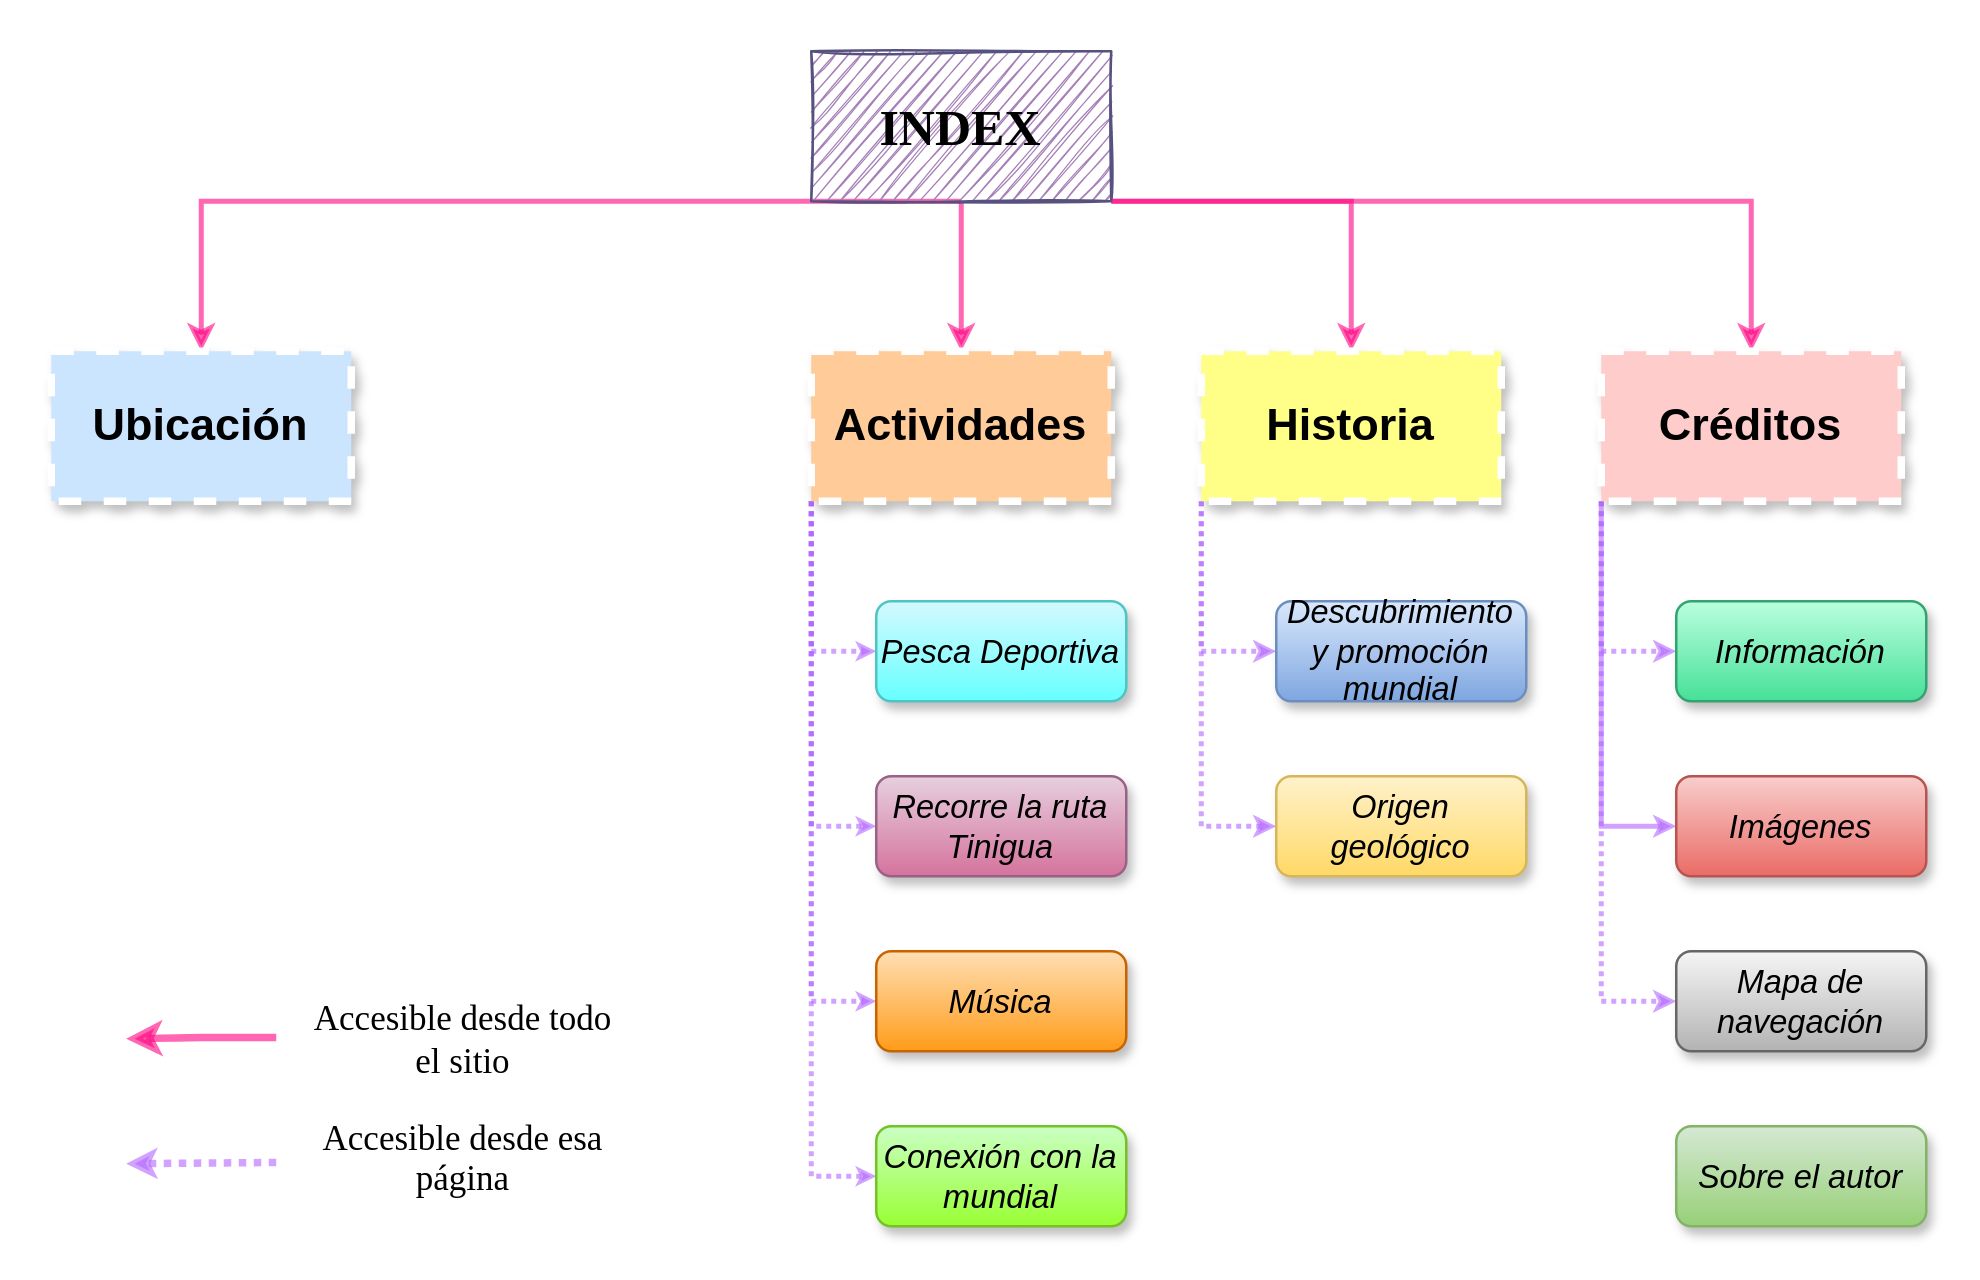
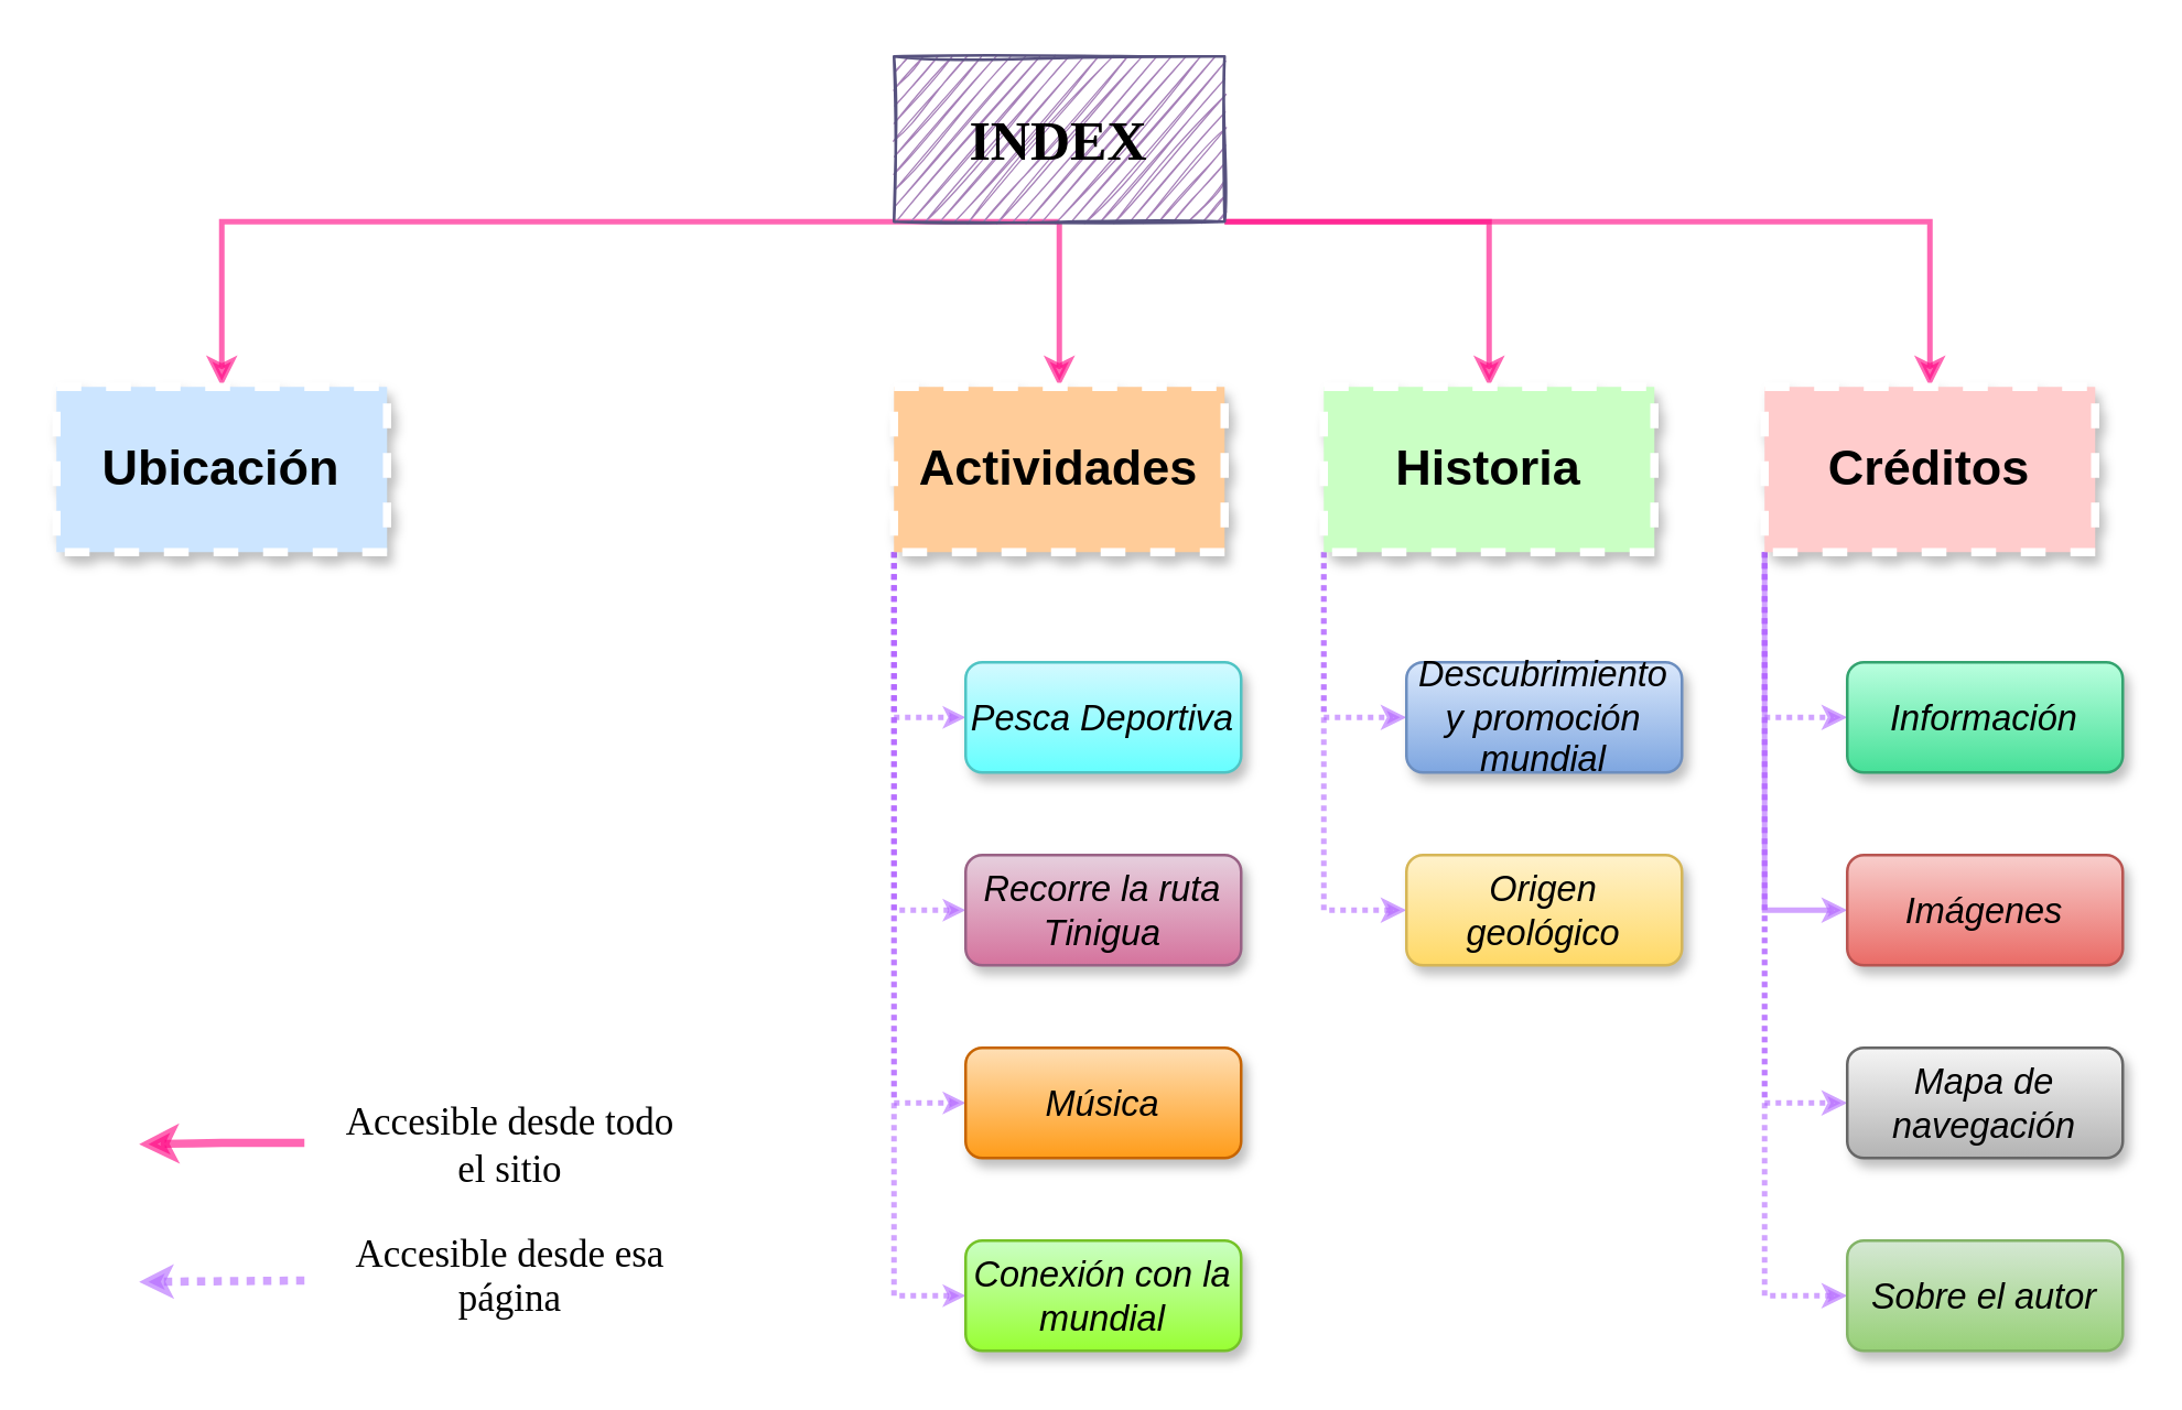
  <mxCell id="0" />
  <mxCell id="1" parent="0" />
  <mxCell id="2" style="edgeStyle=none;rounded=0;orthogonalLoop=1;jettySize=auto;html=1;entryX=0.5;entryY=0;entryDx=0;entryDy=0;fontFamily=Tahoma;fontSize=18;fontColor=#000000;exitX=0.5;exitY=1;exitDx=0;exitDy=0;gradientColor=#b3b3b3;fillColor=#f5f5f5;strokeColor=#FF0080;strokeWidth=2;opacity=60;endSize=5;startSize=6;jumpSize=6;" parent="1" source="6" target="7" edge="1"><mxGeometry relative="1" as="geometry"><Array as="points"><mxPoint x="80" y="80" /></Array></mxGeometry></mxCell>
  <mxCell id="3" style="edgeStyle=none;rounded=0;orthogonalLoop=1;jettySize=auto;html=1;entryX=0.5;entryY=0;entryDx=0;entryDy=0;fontFamily=Tahoma;fontSize=18;fontColor=#000000;gradientColor=#b3b3b3;fillColor=#f5f5f5;strokeColor=#FF0080;strokeWidth=2;opacity=60;endSize=5;startSize=6;jumpSize=6;" parent="1" source="6" target="12" edge="1"><mxGeometry relative="1" as="geometry" /></mxCell>
  <mxCell id="4" style="edgeStyle=none;rounded=0;orthogonalLoop=1;jettySize=auto;html=1;entryX=0.5;entryY=0;entryDx=0;entryDy=0;fontFamily=Tahoma;fontSize=18;fontColor=#000000;exitX=1;exitY=1;exitDx=0;exitDy=0;gradientColor=#b3b3b3;fillColor=#f5f5f5;strokeColor=#FF0080;strokeWidth=2;opacity=60;endSize=5;startSize=6;jumpSize=6;" parent="1" source="6" target="15" edge="1"><mxGeometry relative="1" as="geometry"><Array as="points"><mxPoint x="540" y="80" /></Array></mxGeometry></mxCell>
  <mxCell id="5" style="edgeStyle=none;rounded=0;orthogonalLoop=1;jettySize=auto;html=1;entryX=0.5;entryY=0;entryDx=0;entryDy=0;fontFamily=Tahoma;fontSize=18;fontColor=#000000;exitX=1;exitY=1;exitDx=0;exitDy=0;gradientColor=#b3b3b3;fillColor=#f5f5f5;strokeColor=#FF0080;strokeWidth=2;opacity=60;endSize=5;startSize=6;jumpSize=6;" parent="1" source="6" target="22" edge="1"><mxGeometry relative="1" as="geometry"><Array as="points"><mxPoint x="700" y="80" /></Array></mxGeometry></mxCell>
  <mxCell id="6" value="INDEX" style="rounded=0;whiteSpace=wrap;html=1;strokeColor=#56517e;fontSize=20;fontFamily=Tahoma;fontStyle=1;fillColor=#A680B8;sketch=1;" parent="1" vertex="1"><mxGeometry x="324" width="120" height="60" as="geometry" y="20" /></mxCell>
  <mxCell id="7" value="Ubicación" style="rounded=0;fillColor=#cce5ff;fontFamily=Helvetica;fontSize=18;fontStyle=1;align=center;labelBackgroundColor=none;labelBorderColor=none;whiteSpace=wrap;html=1;shadow=1;glass=0;sketch=0;strokeWidth=3;strokeColor=#FFFFFF;dashed=1;" parent="1" vertex="1"><mxGeometry x="20" y="140" width="120" height="60" as="geometry" /></mxCell>
  <mxCell id="8" style="edgeStyle=none;rounded=0;orthogonalLoop=1;jettySize=auto;html=1;entryX=0;entryY=0.5;entryDx=0;entryDy=0;exitX=0;exitY=1;exitDx=0;exitDy=0;strokeWidth=2;endSize=2;startSize=6;targetPerimeterSpacing=0;sourcePerimeterSpacing=0;opacity=60;dashed=1;dashPattern=1 1;strokeColor=#B266FF;" parent="1" source="12" target="33" edge="1"><mxGeometry relative="1" as="geometry"><Array as="points"><mxPoint x="324" y="260" /></Array></mxGeometry></mxCell>
  <mxCell id="9" style="edgeStyle=none;rounded=0;orthogonalLoop=1;jettySize=auto;html=1;entryX=0;entryY=0.5;entryDx=0;entryDy=0;exitX=0;exitY=1;exitDx=0;exitDy=0;dashed=1;strokeWidth=2;opacity=60;endSize=2;startSize=6;targetPerimeterSpacing=0;sourcePerimeterSpacing=0;dashPattern=1 1;strokeColor=#B266FF;" parent="1" source="12" target="23" edge="1"><mxGeometry relative="1" as="geometry"><Array as="points"><mxPoint x="324" y="330" /></Array></mxGeometry></mxCell>
  <mxCell id="10" style="edgeStyle=none;rounded=0;orthogonalLoop=1;jettySize=auto;html=1;entryX=0;entryY=0.5;entryDx=0;entryDy=0;exitX=0;exitY=1;exitDx=0;exitDy=0;dashed=1;strokeWidth=2;opacity=60;endSize=2;startSize=6;targetPerimeterSpacing=0;sourcePerimeterSpacing=0;dashPattern=1 1;strokeColor=#B266FF;" parent="1" source="12" target="32" edge="1"><mxGeometry relative="1" as="geometry"><mxPoint x="330" y="210" as="sourcePoint" /><Array as="points"><mxPoint x="324" y="400" /></Array><mxPoint x="450" y="400" as="targetPoint" /></mxGeometry></mxCell>
  <mxCell id="11" style="edgeStyle=none;rounded=0;orthogonalLoop=1;jettySize=auto;html=1;entryX=0;entryY=0.5;entryDx=0;entryDy=0;exitX=0;exitY=1;exitDx=0;exitDy=0;dashed=1;strokeWidth=2;opacity=60;endSize=2;startSize=6;targetPerimeterSpacing=0;sourcePerimeterSpacing=0;dashPattern=1 1;strokeColor=#B266FF;" parent="1" source="12" target="31" edge="1"><mxGeometry relative="1" as="geometry"><mxPoint x="320" y="210" as="sourcePoint" /><Array as="points"><mxPoint x="324" y="470" /></Array></mxGeometry></mxCell>
  <mxCell id="12" value="Actividades" style="rounded=0;fillColor=#ffcc99;fontFamily=Helvetica;fontSize=18;fontStyle=1;align=center;labelBackgroundColor=none;labelBorderColor=none;whiteSpace=wrap;html=1;shadow=1;glass=0;sketch=0;strokeWidth=3;strokeColor=#FFFFFF;dashed=1;" parent="1" vertex="1"><mxGeometry x="324" y="140" width="120" height="60" as="geometry" /></mxCell>
  <mxCell id="13" style="edgeStyle=none;rounded=0;orthogonalLoop=1;jettySize=auto;html=1;entryX=0;entryY=0.5;entryDx=0;entryDy=0;fontFamily=Tahoma;fontSize=18;fontColor=#000000;exitX=0;exitY=1;exitDx=0;exitDy=0;endSize=3;opacity=60;dashed=1;dashPattern=1 1;strokeWidth=2;strokeColor=#B266FF;" parent="1" source="15" target="16" edge="1"><mxGeometry relative="1" as="geometry"><mxPoint x="480" y="210" as="sourcePoint" /><Array as="points"><mxPoint x="480" y="260" /></Array></mxGeometry></mxCell>
  <mxCell id="14" style="edgeStyle=none;rounded=0;orthogonalLoop=1;jettySize=auto;html=1;entryX=0;entryY=0.5;entryDx=0;entryDy=0;fontFamily=Tahoma;fontSize=18;fontColor=#000000;exitX=0;exitY=1;exitDx=0;exitDy=0;endSize=3;opacity=60;dashed=1;dashPattern=1 1;strokeWidth=2;strokeColor=#B266FF;" parent="1" source="15" target="17" edge="1"><mxGeometry relative="1" as="geometry"><Array as="points"><mxPoint x="480" y="330" /></Array></mxGeometry></mxCell>
- <mxCell id="15" value="Historia" style="rounded=0;fillColor=#ffff88;fontFamily=Helvetica;fontSize=18;fontStyle=1;align=center;labelBackgroundColor=none;labelBorderColor=none;whiteSpace=wrap;html=1;shadow=1;glass=0;sketch=0;strokeWidth=3;strokeColor=#FFFFFF;dashed=1;" parent="1" vertex="1"><mxGeometry x="480" y="140" width="120" height="60" as="geometry" /></mxCell>
+ <mxCell id="15" value="Historia" style="rounded=0;fillColor=#caffc4;fontFamily=Helvetica;fontSize=18;fontStyle=1;align=center;labelBackgroundColor=none;labelBorderColor=none;whiteSpace=wrap;html=1;shadow=1;glass=0;sketch=0;strokeWidth=3;strokeColor=#FFFFFF;dashed=1;" parent="1" vertex="1"><mxGeometry x="480" y="140" width="120" height="60" as="geometry" /></mxCell>
  <mxCell id="16" value="Descubrimiento y promoción mundial" style="rounded=1;glass=0;shadow=1;sketch=0;fontStyle=2;labelBackgroundColor=none;labelBorderColor=none;whiteSpace=wrap;html=1;fillColor=#dae8fc;strokeColor=#6c8ebf;gradientColor=#7ea6e0;fontSize=13;" parent="1" vertex="1"><mxGeometry x="510" y="240" width="100" height="40" as="geometry" /></mxCell>
  <mxCell id="17" value="Origen geológico" style="rounded=1;glass=0;shadow=1;sketch=0;fontStyle=2;labelBackgroundColor=none;labelBorderColor=none;whiteSpace=wrap;html=1;fillColor=#fff2cc;strokeColor=#d6b656;gradientColor=#ffd966;fontSize=13;" parent="1" vertex="1"><mxGeometry x="510" y="310" width="100" height="40" as="geometry" /></mxCell>
  <mxCell id="18" style="edgeStyle=none;rounded=0;jumpSize=6;orthogonalLoop=1;jettySize=auto;html=1;exitX=0;exitY=1;exitDx=0;exitDy=0;entryX=0;entryY=0.5;entryDx=0;entryDy=0;dashed=1;dashPattern=1 1;fontFamily=Lucida Console;fontSize=13;fontColor=#000000;startSize=6;endSize=3;sourcePerimeterSpacing=0;targetPerimeterSpacing=0;strokeColor=#B266FF;strokeWidth=2;fillColor=#f5f5f5;gradientColor=#b3b3b3;opacity=60;" parent="1" source="22" target="27" edge="1"><mxGeometry relative="1" as="geometry"><Array as="points"><mxPoint x="640" y="260" /></Array></mxGeometry></mxCell>
  <mxCell id="19" style="edgeStyle=none;rounded=0;jumpSize=6;orthogonalLoop=1;jettySize=auto;html=1;exitX=0;exitY=1;exitDx=0;exitDy=0;entryX=0;entryY=0.5;entryDx=0;entryDy=0;dashed=0;dashPattern=1 1;fontFamily=Lucida Console;fontSize=13;fontColor=#000000;startSize=6;endSize=3;sourcePerimeterSpacing=0;targetPerimeterSpacing=0;strokeColor=#B266FF;strokeWidth=2;fillColor=#f5f5f5;gradientColor=#b3b3b3;opacity=60;" parent="1" source="22" target="28" edge="1"><mxGeometry relative="1" as="geometry"><Array as="points"><mxPoint x="640" y="330" /></Array></mxGeometry></mxCell>
  <mxCell id="20" style="edgeStyle=none;rounded=0;jumpSize=6;orthogonalLoop=1;jettySize=auto;html=1;exitX=0;exitY=1;exitDx=0;exitDy=0;entryX=0;entryY=0.5;entryDx=0;entryDy=0;dashed=1;dashPattern=1 1;fontFamily=Lucida Console;fontSize=13;fontColor=#000000;startSize=6;endSize=3;sourcePerimeterSpacing=0;targetPerimeterSpacing=0;strokeColor=#B266FF;strokeWidth=2;fillColor=#f5f5f5;gradientColor=#b3b3b3;opacity=60;" parent="1" source="22" target="29" edge="1"><mxGeometry relative="1" as="geometry"><Array as="points"><mxPoint x="640" y="400" /></Array></mxGeometry></mxCell>
+ <mxCell id="21" style="edgeStyle=none;rounded=0;jumpSize=6;orthogonalLoop=1;jettySize=auto;html=1;exitX=0;exitY=1;exitDx=0;exitDy=0;entryX=0;entryY=0.5;entryDx=0;entryDy=0;dashed=1;dashPattern=1 1;fontFamily=Lucida Console;fontSize=13;fontColor=#000000;startSize=6;endSize=3;sourcePerimeterSpacing=0;targetPerimeterSpacing=0;strokeColor=#B266FF;strokeWidth=2;fillColor=#f5f5f5;gradientColor=#b3b3b3;opacity=60;" parent="1" source="22" target="30" edge="1"><mxGeometry relative="1" as="geometry"><Array as="points"><mxPoint x="640" y="470" /></Array></mxGeometry></mxCell>
  <mxCell id="22" value="Créditos" style="rounded=0;fillColor=#ffcccc;fontFamily=Helvetica;fontSize=18;fontStyle=1;align=center;labelBackgroundColor=none;labelBorderColor=none;whiteSpace=wrap;html=1;shadow=1;glass=0;sketch=0;strokeWidth=3;strokeColor=#FFFFFF;dashed=1;" parent="1" vertex="1"><mxGeometry x="640" y="140" width="120" height="60" as="geometry" /></mxCell>
  <mxCell id="23" value="Recorre la ruta Tinigua" style="rounded=1;fontStyle=2;labelBackgroundColor=none;labelBorderColor=none;whiteSpace=wrap;html=1;shadow=1;sketch=0;glass=0;fillColor=#e6d0de;strokeColor=#996185;gradientColor=#d5739d;fontSize=13;" parent="1" vertex="1"><mxGeometry x="350" y="310" width="100" height="40" as="geometry" /></mxCell>
  <mxCell id="24" style="edgeStyle=none;rounded=0;orthogonalLoop=1;jettySize=auto;html=1;fontFamily=Tahoma;fontSize=18;fontColor=#000000;gradientColor=#b3b3b3;fillColor=#f5f5f5;strokeColor=#FF0080;strokeWidth=3;opacity=60;endSize=5;startSize=6;jumpSize=6;" parent="1" edge="1"><mxGeometry relative="1" as="geometry"><mxPoint x="80" y="414.5" as="sourcePoint" /><mxPoint x="50" y="415" as="targetPoint" /><Array as="points"><mxPoint x="110" y="414.5" /><mxPoint x="80" y="414.5" /><mxPoint x="70" y="414.68" /></Array></mxGeometry></mxCell>
  <mxCell id="25" value="&lt;p class=&quot;MsoNormal&quot; style=&quot;font-size: 14px;&quot;&gt;Accesible desde todo el sitio&lt;/p&gt;&lt;p class=&quot;MsoNormal&quot; style=&quot;font-size: 14px;&quot;&gt;Accesible desde esa página&lt;/p&gt;" style="text;html=1;strokeColor=none;fillColor=none;align=center;verticalAlign=middle;whiteSpace=wrap;rounded=0;shadow=1;glass=0;labelBackgroundColor=none;sketch=0;fontFamily=Lucida Console;fontSize=14;" parent="1" vertex="1"><mxGeometry x="120" y="390" width="130" height="100" as="geometry" /></mxCell>
  <mxCell id="26" style="edgeStyle=none;rounded=0;orthogonalLoop=1;jettySize=auto;html=1;fontFamily=Tahoma;fontSize=18;fontColor=#000000;endSize=3;opacity=60;dashed=1;dashPattern=1 1;strokeWidth=3;strokeColor=#B266FF;" parent="1" edge="1"><mxGeometry relative="1" as="geometry"><mxPoint x="110" y="464.5" as="sourcePoint" /><mxPoint x="50" y="465" as="targetPoint" /><Array as="points" /></mxGeometry></mxCell>
  <mxCell id="27" value="Información" style="rounded=1;glass=0;shadow=1;sketch=0;fontStyle=2;labelBackgroundColor=none;labelBorderColor=none;whiteSpace=wrap;html=1;fontSize=13;gradientColor=#46E098;strokeColor=#33A36F;fillColor=#BAFFDF;" parent="1" vertex="1"><mxGeometry x="670" y="240" width="100" height="40" as="geometry" /></mxCell>
  <mxCell id="28" value="Imágenes" style="rounded=1;glass=0;shadow=1;sketch=0;fontStyle=2;labelBackgroundColor=none;labelBorderColor=none;whiteSpace=wrap;html=1;fontSize=13;fillColor=#f8cecc;strokeColor=#b85450;gradientColor=#ea6b66;" parent="1" vertex="1"><mxGeometry x="670" y="310" width="100" height="40" as="geometry" /></mxCell>
  <mxCell id="29" value="Mapa de navegación" style="rounded=1;glass=0;shadow=1;sketch=0;fontStyle=2;labelBackgroundColor=none;labelBorderColor=none;whiteSpace=wrap;html=1;fontSize=13;gradientColor=#b3b3b3;fillColor=#f5f5f5;strokeColor=#666666;" parent="1" vertex="1"><mxGeometry x="670" y="380" width="100" height="40" as="geometry" /></mxCell>
  <mxCell id="30" value="Sobre el autor" style="rounded=1;glass=0;shadow=1;sketch=0;fontStyle=2;labelBackgroundColor=none;labelBorderColor=none;whiteSpace=wrap;html=1;fontSize=13;fillColor=#d5e8d4;strokeColor=#82b366;gradientColor=#97d077;" parent="1" vertex="1"><mxGeometry x="670" y="450" width="100" height="40" as="geometry" /></mxCell>
  <mxCell id="31" value="Conexión con la mundial" style="rounded=1;glass=0;shadow=1;sketch=0;fontStyle=2;labelBackgroundColor=none;labelBorderColor=none;whiteSpace=wrap;html=1;fontSize=13;gradientColor=#99FF33;fillColor=#CAFFC4;strokeColor=#74C226;" vertex="1" parent="1"><mxGeometry x="350" y="450" width="100" height="40" as="geometry" /></mxCell>
  <mxCell id="32" value="Música" style="rounded=1;glass=0;shadow=1;sketch=0;fontStyle=2;labelBackgroundColor=none;labelBorderColor=none;whiteSpace=wrap;html=1;fontSize=13;fillColor=#FFDFB5;strokeColor=#C76400;gradientColor=#FF9C19;" vertex="1" parent="1"><mxGeometry x="350" y="380" width="100" height="40" as="geometry" /></mxCell>
  <mxCell id="33" value="Pesca Deportiva" style="rounded=1;glass=0;shadow=1;sketch=0;fontStyle=2;labelBackgroundColor=none;labelBorderColor=none;whiteSpace=wrap;html=1;fontSize=13;gradientColor=#66FFFF;fillColor=#D4F9FF;strokeColor=#4FC4C4;" vertex="1" parent="1"><mxGeometry x="350" y="240" width="100" height="40" as="geometry" /></mxCell>
